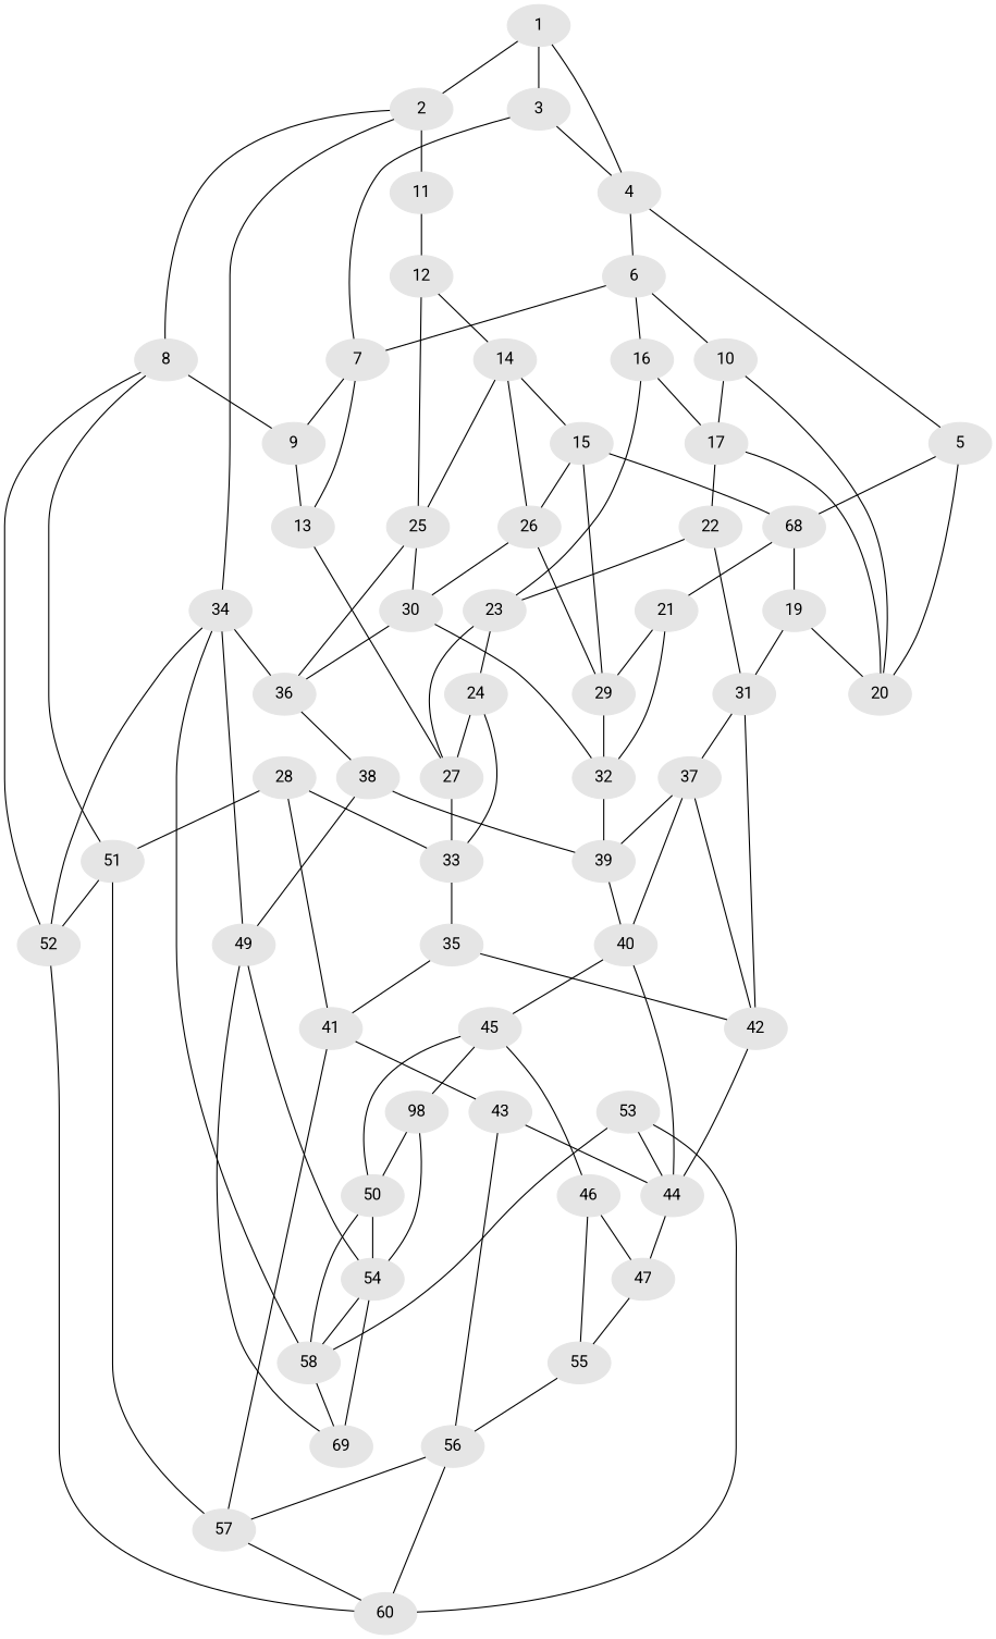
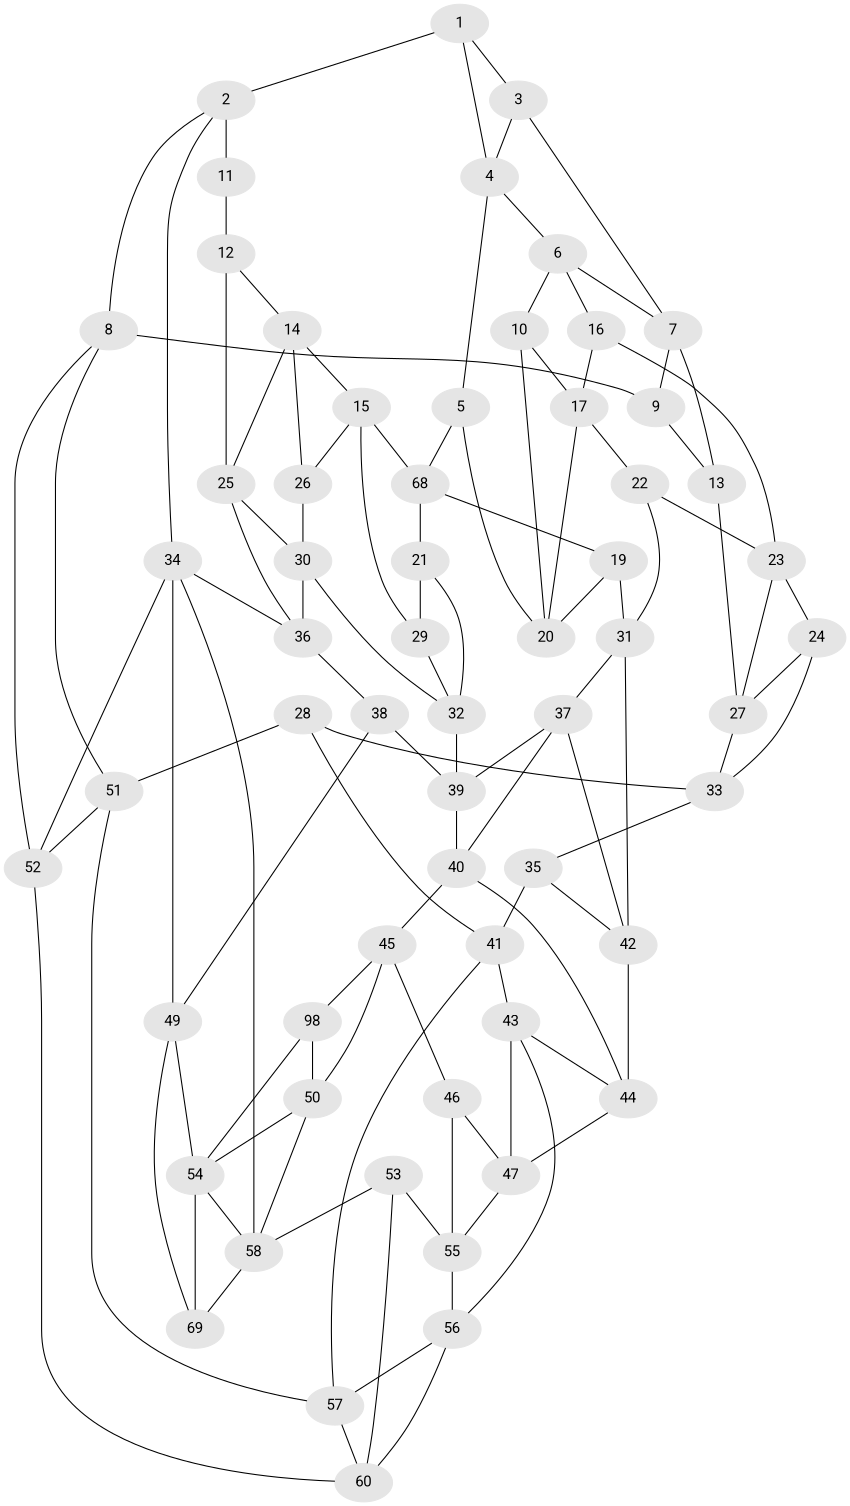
  graph {
    fontname=Roboto
    node [color=gray90 fontname=Roboto style=filled]
    edge [fontname=Roboto weight=1.0]
    1
    2
    3
    4
    8
    11
    34
    7
    5
    6
    9
    51
    52
    12
    36
    49
    58
    13
    n19 [label=68]
    20
    10
    16
    19
    21
    17
    23
    27
    57
    60
    22
    14
    25
    15
    26
    30
    33
    29
    32
    24
    31
    37
    42
    39
    35
    38
    28
    41
    43
    40
    44
    54
    n52 [label=69]
    45
    47
    46
    n56 [label=98]
    50
    56
    55
    53
    1 -- 2
    1 -- 3
    1 -- 4
    2 -- 8
    2 -- 11 [weight=2.0]
    2 -- 34
    3 -- 4
    3 -- 7
    4 -- 5
    4 -- 6
    8 -- 9 [weight=2.0]
    8 -- 51
    8 -- 52
    11 -- 12 [weight=2.0]
    34 -- 52
    34 -- 36
    34 -- 49
    34 -- 58
    7 -- 9
    7 -- 13
    5 -- n19
    5 -- 20
    6 -- 7
    6 -- 10
    6 -- 16
    9 -- 13
    51 -- 52
    51 -- 57
    52 -- 60
    12 -- 14
    12 -- 25
    36 -- 38
    49 -- 54
    49 -- n52
    58 -- n52
    13 -- 27
    n19 -- 19
    n19 -- 21
    10 -- 20
    10 -- 17
    16 -- 17
    16 -- 23
    19 -- 20
    19 -- 31
    21 -- 29
    21 -- 32
    17 -- 20
    17 -- 22
    23 -- 27
    23 -- 24
    27 -- 33
    57 -- 60
    22 -- 23
    22 -- 31
    14 -- 25
    14 -- 15
    14 -- 26
    25 -- 36
    25 -- 30
    15 -- n19
    15 -- 26
    15 -- 29
    26 -- 30
-   26 -- 29
    30 -- 36
    30 -- 32
    33 -- 35
    29 -- 32
    32 -- 39
    24 -- 27
    24 -- 33
    31 -- 37
    31 -- 42
    37 -- 42
    37 -- 39
    37 -- 40
    42 -- 44
    39 -- 40
    35 -- 42
    35 -- 41
    38 -- 49
    38 -- 39
    28 -- 51
    28 -- 33
    28 -- 41
    41 -- 57
    41 -- 43
    43 -- 44
+   43 -- 47
    43 -- 56
    40 -- 44
    40 -- 45
    44 -- 47
    54 -- 58
    54 -- n52 [weight=2.0]
    45 -- 46
    45 -- n56
    45 -- 50
    47 -- 55
    46 -- 47
    46 -- 55
    n56 -- 54
    n56 -- 50
    50 -- 58
    50 -- 54
    56 -- 57
    56 -- 60
    55 -- 56
    53 -- 58
    53 -- 60
-   53 -- 44
+   53 -- 55
  }
